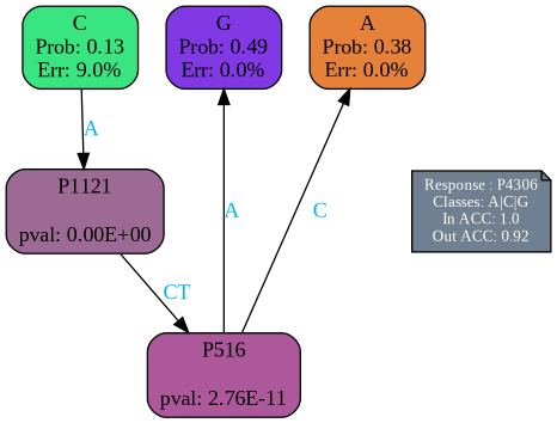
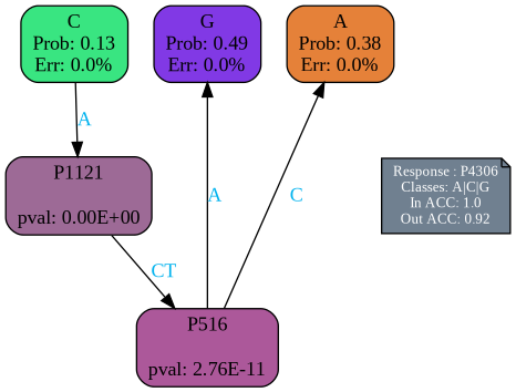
  digraph {
    fontname="Liberation Serif"
    ranksep=equally
    splines=polylines
    node [color=black fontname="Liberation Serif" shape=box style="filled, rounded"]
    edge [fontcolor=deepskyblue2 fontname="Liberation Serif"]
-   n1 [fillcolor="#39e581" label="C\nProb: 0.13\nErr: 9.0%"]
+   n1 [fillcolor="#39e581" label="C\nProb: 0.13\nErr: 0.0%"]
    n2 [fillcolor="#8139e5" label="G\nProb: 0.49\nErr: 0.0%"]
    n3 [fillcolor="#e58139" label="A\nProb: 0.38\nErr: 0.0%"]
    n4 [align=left fillcolor=slategray fontcolor=white fontsize=10 label="Response : P4306\nClasses: A|C|G\nIn ACC: 1.0\nOut ACC: 0.92\n" shape=note style=filled]
    n5 [fillcolor="#9d6a96" label="P1121\n\npval: 0.00E+00"]
    n6 [fillcolor="#ac589a" label="P516\n\npval: 2.76E-11"]
    subgraph sub_1 {
      rank=same
      n1
      n2
      n3
    }
    subgraph sub_2 {
      rank=same
      n4
      n5
    }
    n1 -> n5 [label=A]
    n5 -> n6 [label=CT]
    n6 -> n2 [label=A]
    n6 -> n3 [label=C]
  }
